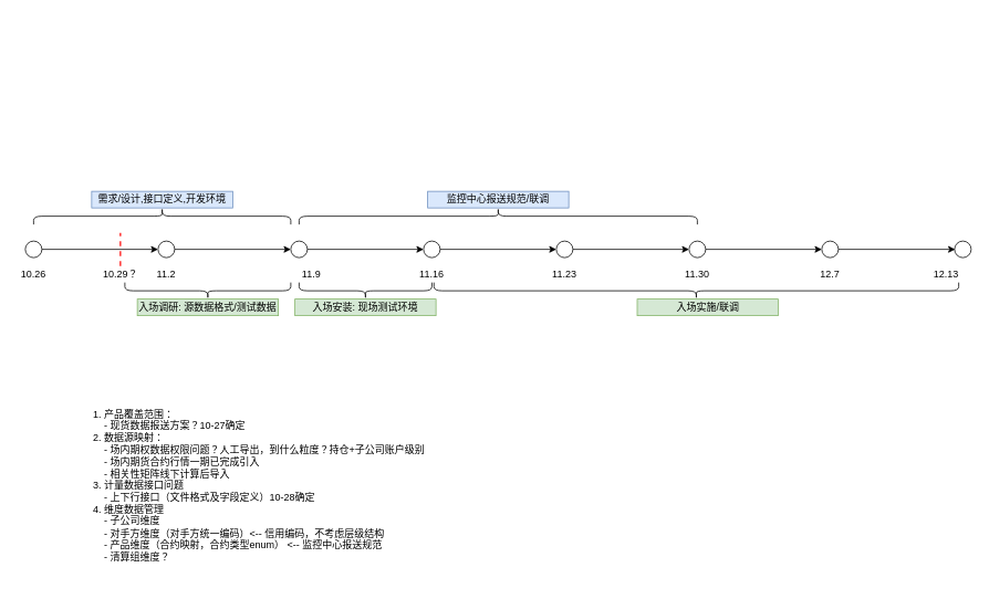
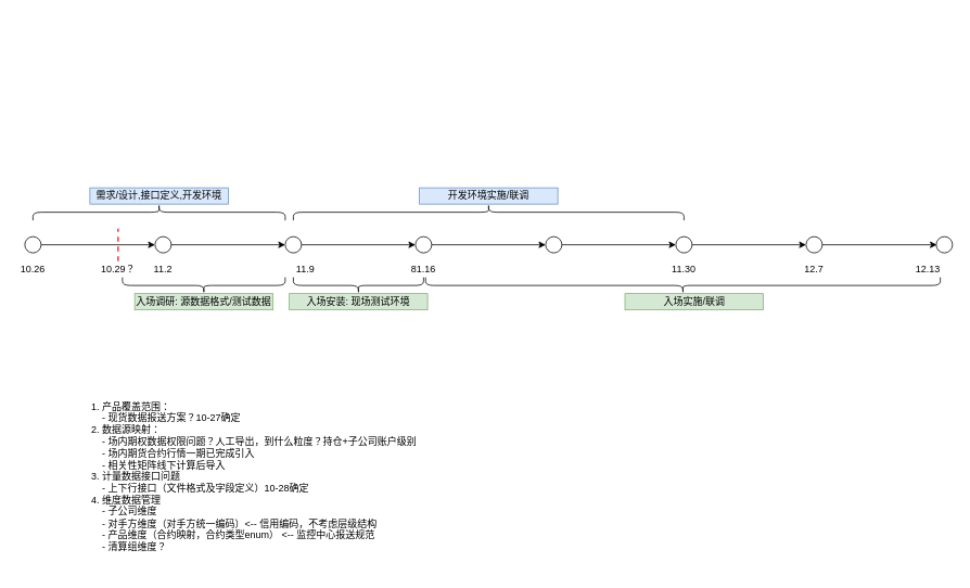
  <mxCell id="0" />
  <mxCell id="1" parent="0" />
  <mxCell id="2" value="" style="endArrow=classic;html=1;" parent="1" source="21" edge="1"><mxGeometry width="50" height="50" relative="1" as="geometry"><mxPoint x="160" y="300" as="sourcePoint" /><mxPoint x="1150.8" y="300" as="targetPoint" /></mxGeometry></mxCell>
  <mxCell id="3" value="" style="ellipse;whiteSpace=wrap;html=1;aspect=fixed;" parent="1" vertex="1"><mxGeometry x="190" y="290" width="20" height="20" as="geometry" /></mxCell>
  <mxCell id="4" value="" style="endArrow=classic;html=1;exitX=1;exitY=0.5;exitDx=0;exitDy=0;" parent="1" source="12" target="3" edge="1"><mxGeometry width="50" height="50" relative="1" as="geometry"><mxPoint x="80" y="300" as="sourcePoint" /><mxPoint x="800" y="300" as="targetPoint" /></mxGeometry></mxCell>
  <mxCell id="5" value="" style="ellipse;whiteSpace=wrap;html=1;aspect=fixed;" parent="1" vertex="1"><mxGeometry x="350" y="290" width="20" height="20" as="geometry" /></mxCell>
  <mxCell id="6" value="" style="endArrow=classic;html=1;" parent="1" source="3" target="5" edge="1"><mxGeometry width="50" height="50" relative="1" as="geometry"><mxPoint x="210" y="300" as="sourcePoint" /><mxPoint x="800" y="300" as="targetPoint" /></mxGeometry></mxCell>
  <mxCell id="7" value="" style="ellipse;whiteSpace=wrap;html=1;aspect=fixed;" parent="1" vertex="1"><mxGeometry x="510" y="290" width="20" height="20" as="geometry" /></mxCell>
  <mxCell id="8" value="" style="endArrow=classic;html=1;" parent="1" source="5" target="7" edge="1"><mxGeometry width="50" height="50" relative="1" as="geometry"><mxPoint x="370" y="300" as="sourcePoint" /><mxPoint x="800" y="300" as="targetPoint" /></mxGeometry></mxCell>
  <mxCell id="9" value="1. 产品覆盖范围：&lt;br&gt;&amp;nbsp; &amp;nbsp; - 现货数据报送方案？10-27确定&lt;br&gt;2. 数据源映射：&lt;br&gt;&amp;nbsp; &amp;nbsp; - 场内期权数据权限问题？人工导出，到什么粒度？持仓+子公司账户级别&lt;br&gt;&amp;nbsp; &amp;nbsp; - 场内期货合约行情一期已完成引入&lt;br&gt;&amp;nbsp; &amp;nbsp; - 相关性矩阵线下计算后导入&lt;br&gt;3. 计量数据接口问题&lt;br&gt;&amp;nbsp; &amp;nbsp; - 上下行接口（文件格式及字段定义）10-28确定&lt;br&gt;4. 维度数据管理&lt;br&gt;&amp;nbsp; &amp;nbsp; - 子公司维度&lt;br&gt;&amp;nbsp; &amp;nbsp; - 对手方维度（对手方统一编码）&amp;lt;-- 信用编码，不考虑层级结构&lt;br&gt;&amp;nbsp; &amp;nbsp; - 产品维度（合约映射，合约类型enum） &amp;lt;-- 监控中心报送规范&lt;br&gt;&amp;nbsp; &amp;nbsp; - 清算组维度？" style="text;html=1;strokeColor=none;fillColor=none;align=left;verticalAlign=middle;whiteSpace=wrap;rounded=0;" parent="1" vertex="1"><mxGeometry x="110" y="470" width="470" height="230" as="geometry" /></mxCell>
  <mxCell id="10" value="" style="ellipse;whiteSpace=wrap;html=1;aspect=fixed;" parent="1" vertex="1"><mxGeometry x="670" y="290" width="20" height="20" as="geometry" /></mxCell>
  <mxCell id="11" value="" style="endArrow=classic;html=1;" parent="1" source="7" target="10" edge="1"><mxGeometry width="50" height="50" relative="1" as="geometry"><mxPoint x="530" y="300" as="sourcePoint" /><mxPoint x="800" y="300" as="targetPoint" /></mxGeometry></mxCell>
  <mxCell id="12" value="" style="ellipse;whiteSpace=wrap;html=1;aspect=fixed;" parent="1" vertex="1"><mxGeometry x="30" y="290" width="20" height="20" as="geometry" /></mxCell>
  <mxCell id="13" value="10.26" style="text;html=1;strokeColor=none;fillColor=none;align=center;verticalAlign=middle;whiteSpace=wrap;rounded=0;" parent="1" vertex="1"><mxGeometry x="20" y="320" width="40" height="20" as="geometry" /></mxCell>
  <mxCell id="14" value="11.2" style="text;html=1;strokeColor=none;fillColor=none;align=center;verticalAlign=middle;whiteSpace=wrap;rounded=0;" parent="1" vertex="1"><mxGeometry x="180" y="320" width="40" height="20" as="geometry" /></mxCell>
  <mxCell id="15" value="11.9" style="text;html=1;strokeColor=none;fillColor=none;align=center;verticalAlign=middle;whiteSpace=wrap;rounded=0;" parent="1" vertex="1"><mxGeometry x="355" y="320" width="40" height="20" as="geometry" /></mxCell>
- <mxCell id="16" value="11.16" style="text;html=1;strokeColor=none;fillColor=none;align=center;verticalAlign=middle;whiteSpace=wrap;rounded=0;" parent="1" vertex="1"><mxGeometry x="500" y="320" width="40" height="20" as="geometry" /></mxCell>
- <mxCell id="17" value="11.23" style="text;html=1;strokeColor=none;fillColor=none;align=center;verticalAlign=middle;whiteSpace=wrap;rounded=0;" parent="1" vertex="1"><mxGeometry x="660" y="320" width="40" height="20" as="geometry" /></mxCell>
+ <mxCell id="16" value="81.16" style="text;html=1;strokeColor=none;fillColor=none;align=center;verticalAlign=middle;whiteSpace=wrap;rounded=0;" parent="1" vertex="1"><mxGeometry x="500" y="320" width="40" height="20" as="geometry" /></mxCell>
  <mxCell id="18" value="" style="ellipse;whiteSpace=wrap;html=1;aspect=fixed;" parent="1" vertex="1"><mxGeometry x="830" y="290" width="20" height="20" as="geometry" /></mxCell>
  <mxCell id="19" value="" style="endArrow=classic;html=1;" parent="1" source="10" target="18" edge="1"><mxGeometry width="50" height="50" relative="1" as="geometry"><mxPoint x="690" y="300" as="sourcePoint" /><mxPoint x="1150.8" y="300" as="targetPoint" /></mxGeometry></mxCell>
  <mxCell id="20" value="11.30" style="text;html=1;strokeColor=none;fillColor=none;align=center;verticalAlign=middle;whiteSpace=wrap;rounded=0;" parent="1" vertex="1"><mxGeometry x="820" y="320" width="40" height="20" as="geometry" /></mxCell>
  <mxCell id="21" value="" style="ellipse;whiteSpace=wrap;html=1;aspect=fixed;" parent="1" vertex="1"><mxGeometry x="990" y="290" width="20" height="20" as="geometry" /></mxCell>
  <mxCell id="22" value="" style="endArrow=classic;html=1;" parent="1" source="18" target="21" edge="1"><mxGeometry width="50" height="50" relative="1" as="geometry"><mxPoint x="850" y="300" as="sourcePoint" /><mxPoint x="1150.8" y="300" as="targetPoint" /></mxGeometry></mxCell>
  <mxCell id="23" value="12.7" style="text;html=1;strokeColor=none;fillColor=none;align=center;verticalAlign=middle;whiteSpace=wrap;rounded=0;" parent="1" vertex="1"><mxGeometry x="980" y="320" width="40" height="20" as="geometry" /></mxCell>
  <mxCell id="24" value="" style="shape=curlyBracket;whiteSpace=wrap;html=1;rounded=1;rotation=-90;" parent="1" vertex="1"><mxGeometry x="240" y="250" width="20" height="200" as="geometry" /></mxCell>
  <mxCell id="25" value="入场调研: 源数据格式/测试数据" style="text;html=1;strokeColor=#82b366;fillColor=#d5e8d4;align=center;verticalAlign=middle;whiteSpace=wrap;rounded=0;" parent="1" vertex="1"><mxGeometry x="165" y="360" width="170" height="20" as="geometry" /></mxCell>
  <mxCell id="26" value="" style="endArrow=none;dashed=1;html=1;strokeColor=#FF3333;strokeWidth=2;" parent="1" edge="1"><mxGeometry width="50" height="50" relative="1" as="geometry"><mxPoint x="144.6" y="320" as="sourcePoint" /><mxPoint x="144.6" y="280" as="targetPoint" /></mxGeometry></mxCell>
  <mxCell id="27" value="10.29？" style="text;html=1;strokeColor=none;fillColor=none;align=center;verticalAlign=middle;whiteSpace=wrap;rounded=0;" parent="1" vertex="1"><mxGeometry x="125" y="320" width="40" height="20" as="geometry" /></mxCell>
  <mxCell id="28" value="" style="shape=curlyBracket;whiteSpace=wrap;html=1;rounded=1;rotation=90;" parent="1" vertex="1"><mxGeometry x="590" y="20" width="20" height="480" as="geometry" /></mxCell>
- <mxCell id="29" value="监控中心报送规范/联调" style="text;html=1;strokeColor=#6c8ebf;fillColor=#dae8fc;align=center;verticalAlign=middle;whiteSpace=wrap;rounded=0;" parent="1" vertex="1"><mxGeometry x="515" y="230" width="170" height="20" as="geometry" /></mxCell>
+ <mxCell id="29" value="开发环境实施/联调" style="text;html=1;strokeColor=#6c8ebf;fillColor=#dae8fc;align=center;verticalAlign=middle;whiteSpace=wrap;rounded=0;" parent="1" vertex="1"><mxGeometry x="515" y="230" width="170" height="20" as="geometry" /></mxCell>
  <mxCell id="30" value="" style="shape=curlyBracket;whiteSpace=wrap;html=1;rounded=1;rotation=90;" parent="1" vertex="1"><mxGeometry x="185" y="105" width="20" height="310" as="geometry" /></mxCell>
  <mxCell id="31" value="需求/设计,接口定义,开发环境" style="text;html=1;strokeColor=#6c8ebf;fillColor=#dae8fc;align=center;verticalAlign=middle;whiteSpace=wrap;rounded=0;" parent="1" vertex="1"><mxGeometry x="110" y="230" width="170" height="20" as="geometry" /></mxCell>
  <mxCell id="32" value="" style="shape=curlyBracket;whiteSpace=wrap;html=1;rounded=1;rotation=-90;" parent="1" vertex="1"><mxGeometry x="828.75" y="33.75" width="20" height="632.5" as="geometry" /></mxCell>
  <mxCell id="33" value="" style="ellipse;whiteSpace=wrap;html=1;aspect=fixed;" parent="1" vertex="1"><mxGeometry x="1150" y="290" width="20" height="20" as="geometry" /></mxCell>
  <mxCell id="34" value="入场实施/联调" style="text;html=1;strokeColor=#82b366;fillColor=#d5e8d4;align=center;verticalAlign=middle;whiteSpace=wrap;rounded=0;" parent="1" vertex="1"><mxGeometry x="767.5" y="360" width="170" height="20" as="geometry" /></mxCell>
  <mxCell id="35" value="12.13" style="text;html=1;strokeColor=none;fillColor=none;align=center;verticalAlign=middle;whiteSpace=wrap;rounded=0;" parent="1" vertex="1"><mxGeometry x="1120" y="320" width="40" height="20" as="geometry" /></mxCell>
  <mxCell id="36" value="" style="shape=curlyBracket;whiteSpace=wrap;html=1;rounded=1;rotation=-90;" parent="1" vertex="1"><mxGeometry x="430" y="270" width="20" height="160" as="geometry" /></mxCell>
  <mxCell id="37" value="入场安装: 现场测试环境" style="text;html=1;strokeColor=#82b366;fillColor=#d5e8d4;align=center;verticalAlign=middle;whiteSpace=wrap;rounded=0;" parent="1" vertex="1"><mxGeometry x="355" y="360" width="170" height="20" as="geometry" /></mxCell>
